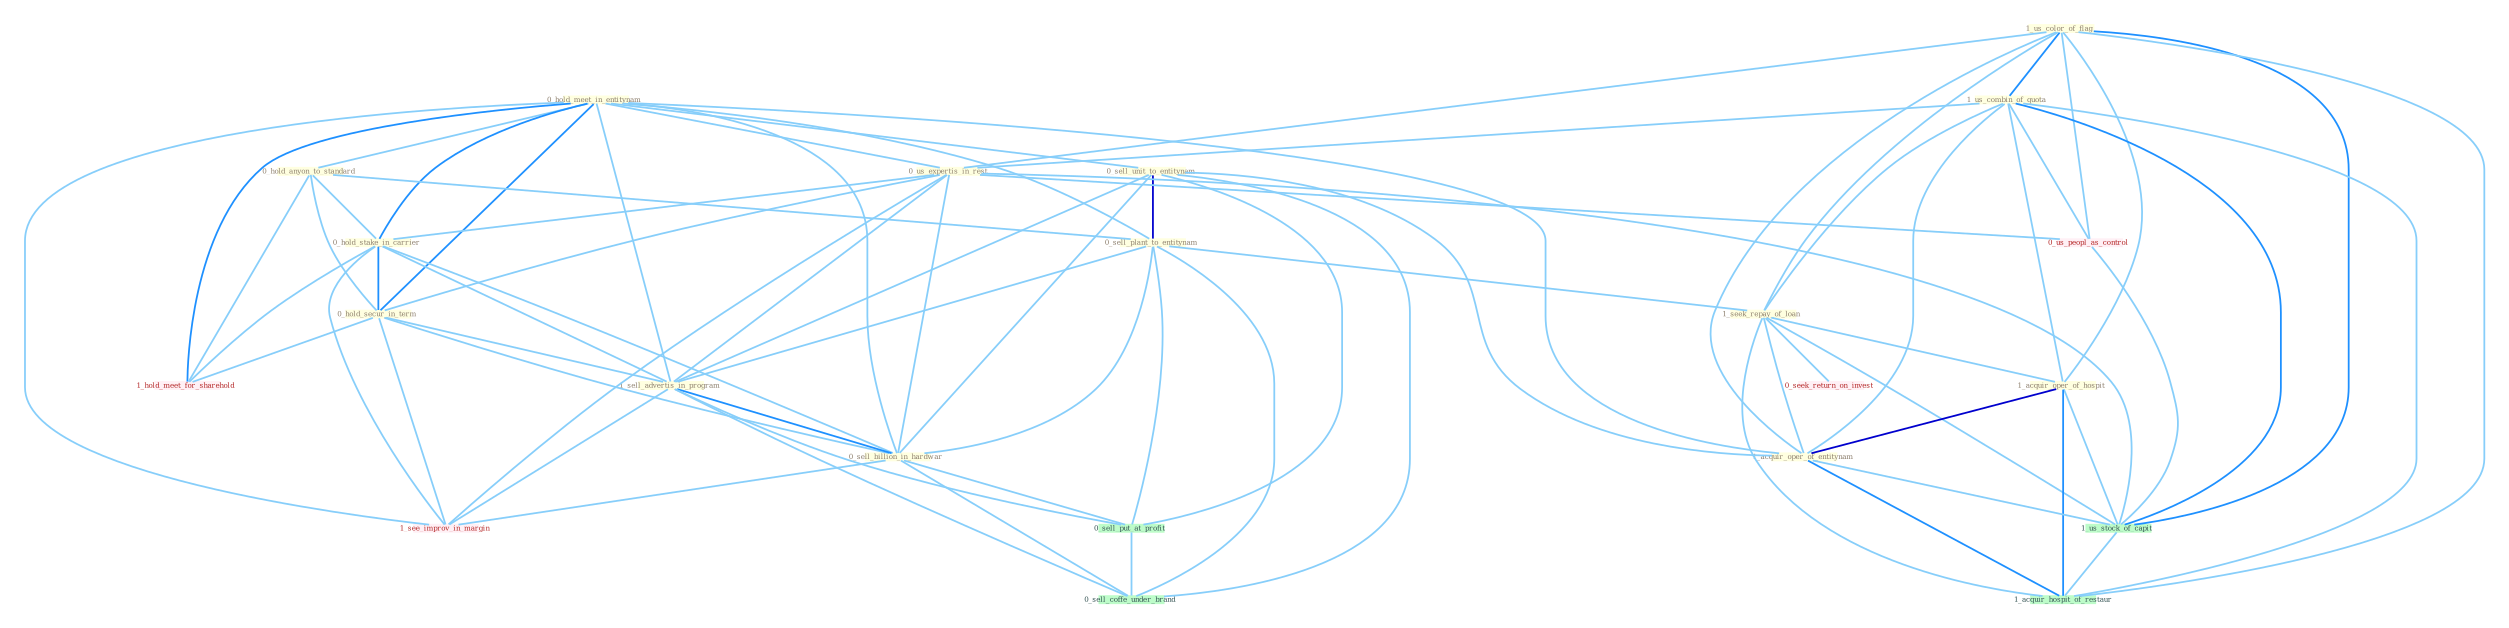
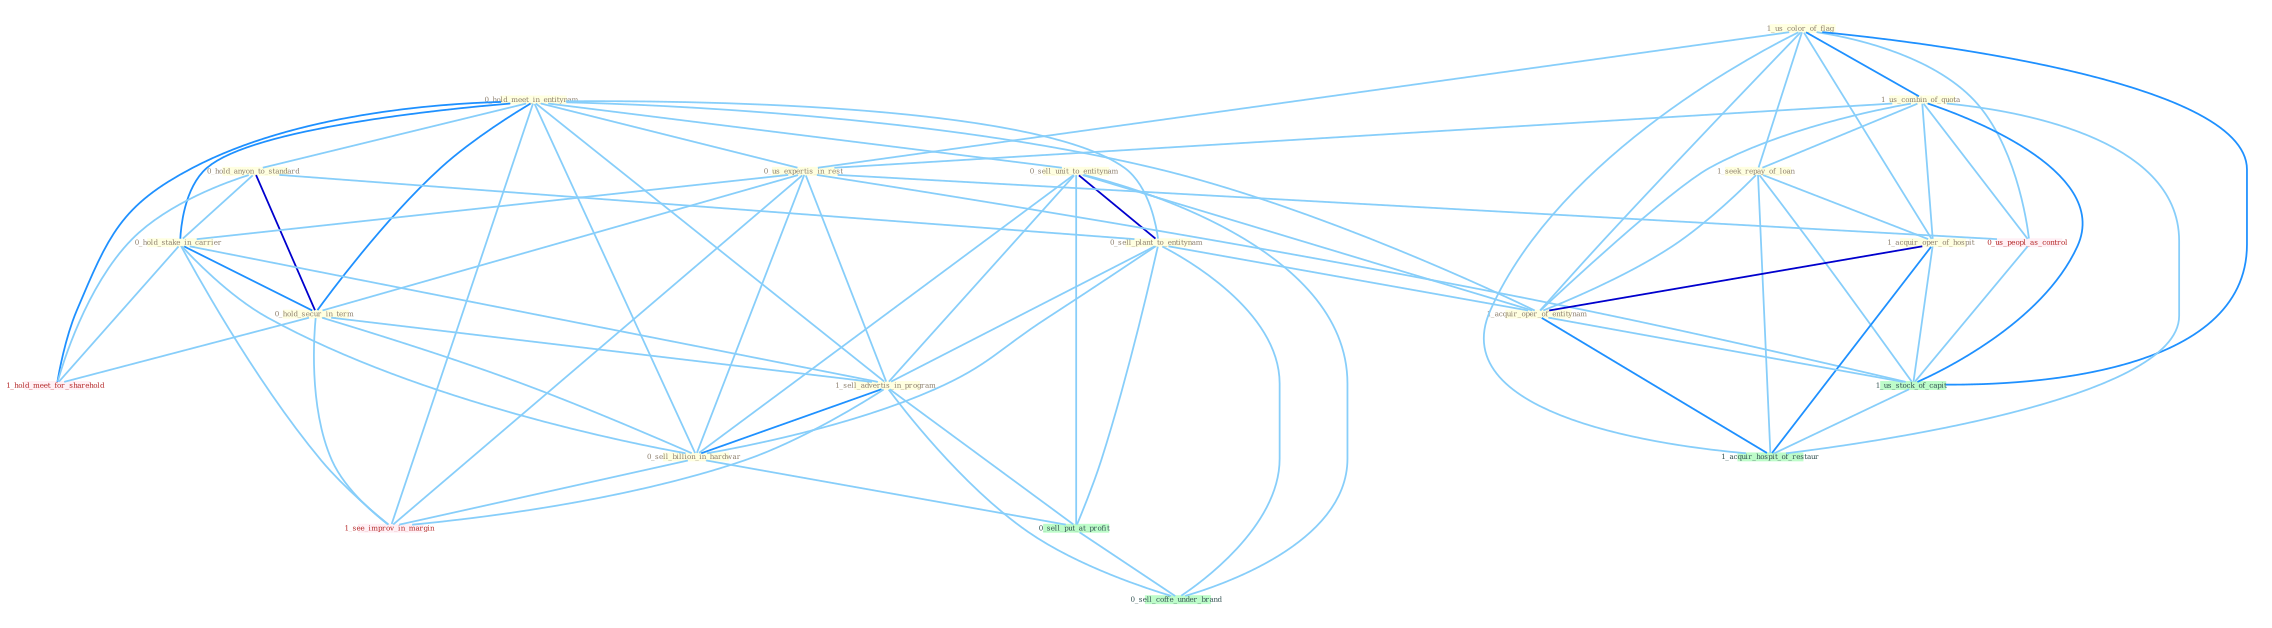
  graph {
    node [color="#ffffe0" fixedsize=true fontcolor="#8b7d6b" fontsize=4 shape=polygon style=filled]
    edge [color="#87cefa" w=1]
    "0_hold_meet_in_entitynam " [height=.06 width=.5]
    "1_us_color_of_flag " [height=.06 width=.5]
    "1_us_combin_of_quota " [height=.06 width=.5]
    "0_hold_anyon_to_standard " [height=.06 width=.5]
    "0_sell_unit_to_entitynam " [height=.06 width=.5]
    "0_us_expertis_in_rest " [height=.06 width=.5]
    "1_seek_repay_of_loan " [height=.06 width=.5]
    "1_acquir_oper_of_hospit " [height=.06 width=.5]
    "0_hold_stake_in_carrier " [height=.06 width=.5]
    "0_sell_plant_to_entitynam " [height=.06 width=.5]
    "0_hold_secur_in_term " [height=.06 width=.5]
    "1_acquir_oper_of_entitynam " [height=.06 width=.5]
    "1_sell_advertis_in_program " [height=.06 width=.5]
    "0_sell_billion_in_hardwar " [height=.06 width=.5]
    "0_us_peopl_as_control " [color="#fff0f5" fontcolor="#b22222" height=.06 width=.5]
-   "0_seek_return_on_invest " [color="#fff0f5" fontcolor="#b22222" height=.06 width=.5]
    "1_see_improv_in_margin " [color="#fff0f5" fontcolor="#b22222" height=.06 width=.5]
    "1_hold_meet_for_sharehold " [color="#fff0f5" fontcolor="#b22222" height=.06 width=.5]
    "1_us_stock_of_capit " [color="#BDFCC9" fontcolor="#2f4f4f" height=.06 width=.5]
    n20 [color="#BDFCC9" fontcolor="#2f4f4f" height=.06 label="1_acquir_hospit_of_restaur" width=.5]
    "0_sell_put_at_profit " [color="#BDFCC9" fontcolor="#2f4f4f" height=.06 width=.5]
    "0_sell_coffe_under_brand " [color="#BDFCC9" fontcolor="#2f4f4f" height=.06 width=.5]
    subgraph sub_1 {
      "0_hold_meet_in_entitynam "
      "1_us_color_of_flag "
      "1_us_combin_of_quota "
      "0_hold_anyon_to_standard "
      "0_sell_unit_to_entitynam "
      "0_us_expertis_in_rest "
      "1_seek_repay_of_loan "
      "1_acquir_oper_of_hospit "
      "0_hold_stake_in_carrier "
      "0_sell_plant_to_entitynam "
      "0_hold_secur_in_term "
      "1_acquir_oper_of_entitynam "
      "1_sell_advertis_in_program "
      "0_sell_billion_in_hardwar "
    }
    subgraph sub_2 {
      "0_us_peopl_as_control "
-     "0_seek_return_on_invest "
      "1_see_improv_in_margin "
      "1_hold_meet_for_sharehold "
    }
    "0_hold_meet_in_entitynam " -- "0_hold_anyon_to_standard "
    "0_hold_meet_in_entitynam " -- "0_sell_unit_to_entitynam "
    "0_hold_meet_in_entitynam " -- "0_us_expertis_in_rest "
    "0_hold_meet_in_entitynam " -- "0_hold_stake_in_carrier " [color="#1e90ff" w=2]
    "0_hold_meet_in_entitynam " -- "0_sell_plant_to_entitynam "
    "0_hold_meet_in_entitynam " -- "0_hold_secur_in_term " [color="#1e90ff" w=2]
    "0_hold_meet_in_entitynam " -- "1_acquir_oper_of_entitynam "
    "0_hold_meet_in_entitynam " -- "1_sell_advertis_in_program "
    "0_hold_meet_in_entitynam " -- "0_sell_billion_in_hardwar "
    "0_hold_meet_in_entitynam " -- "1_see_improv_in_margin "
    "0_hold_meet_in_entitynam " -- "1_hold_meet_for_sharehold " [color="#1e90ff" w=2]
    "1_us_color_of_flag " -- "1_us_combin_of_quota " [color="#1e90ff" w=2]
    "1_us_color_of_flag " -- "0_us_expertis_in_rest "
    "1_us_color_of_flag " -- "1_seek_repay_of_loan "
    "1_us_color_of_flag " -- "1_acquir_oper_of_hospit "
    "1_us_color_of_flag " -- "1_acquir_oper_of_entitynam "
    "1_us_color_of_flag " -- "0_us_peopl_as_control "
    "1_us_color_of_flag " -- "1_us_stock_of_capit " [color="#1e90ff" w=2]
    "1_us_color_of_flag " -- n20
    "1_us_combin_of_quota " -- "0_us_expertis_in_rest "
    "1_us_combin_of_quota " -- "1_seek_repay_of_loan "
    "1_us_combin_of_quota " -- "1_acquir_oper_of_hospit "
    "1_us_combin_of_quota " -- "1_acquir_oper_of_entitynam "
    "1_us_combin_of_quota " -- "0_us_peopl_as_control "
    "1_us_combin_of_quota " -- "1_us_stock_of_capit " [color="#1e90ff" w=2]
    "1_us_combin_of_quota " -- n20
    "0_hold_anyon_to_standard " -- "0_hold_stake_in_carrier "
    "0_hold_anyon_to_standard " -- "0_sell_plant_to_entitynam "
-   "0_hold_anyon_to_standard " -- "0_hold_secur_in_term "
+   "0_hold_anyon_to_standard " -- "0_hold_secur_in_term " [color="#0000cd"]
    "0_hold_anyon_to_standard " -- "1_hold_meet_for_sharehold "
    "0_sell_unit_to_entitynam " -- "0_sell_plant_to_entitynam " [color="#0000cd" w=3]
    "0_sell_unit_to_entitynam " -- "1_acquir_oper_of_entitynam "
    "0_sell_unit_to_entitynam " -- "1_sell_advertis_in_program "
    "0_sell_unit_to_entitynam " -- "0_sell_billion_in_hardwar "
    "0_sell_unit_to_entitynam " -- "0_sell_put_at_profit "
    "0_sell_unit_to_entitynam " -- "0_sell_coffe_under_brand "
    "0_us_expertis_in_rest " -- "0_hold_stake_in_carrier "
    "0_us_expertis_in_rest " -- "0_hold_secur_in_term "
    "0_us_expertis_in_rest " -- "1_sell_advertis_in_program "
    "0_us_expertis_in_rest " -- "0_sell_billion_in_hardwar "
    "0_us_expertis_in_rest " -- "0_us_peopl_as_control "
    "0_us_expertis_in_rest " -- "1_see_improv_in_margin "
    "0_us_expertis_in_rest " -- "1_us_stock_of_capit "
    "1_seek_repay_of_loan " -- "1_acquir_oper_of_hospit "
    "1_seek_repay_of_loan " -- "1_acquir_oper_of_entitynam "
-   "1_seek_repay_of_loan " -- "0_seek_return_on_invest "
    "1_seek_repay_of_loan " -- "1_us_stock_of_capit "
    "1_seek_repay_of_loan " -- n20
    "1_acquir_oper_of_hospit " -- "1_acquir_oper_of_entitynam " [color="#0000cd" w=3]
    "1_acquir_oper_of_hospit " -- "1_us_stock_of_capit "
    "1_acquir_oper_of_hospit " -- n20 [color="#1e90ff" w=2]
    "0_hold_stake_in_carrier " -- "0_hold_secur_in_term " [color="#1e90ff" w=2]
    "0_hold_stake_in_carrier " -- "1_sell_advertis_in_program "
    "0_hold_stake_in_carrier " -- "0_sell_billion_in_hardwar "
    "0_hold_stake_in_carrier " -- "1_see_improv_in_margin "
    "0_hold_stake_in_carrier " -- "1_hold_meet_for_sharehold "
-   "0_sell_plant_to_entitynam " -- "1_seek_repay_of_loan "
+   "0_sell_plant_to_entitynam " -- "1_acquir_oper_of_entitynam "
    "0_sell_plant_to_entitynam " -- "1_sell_advertis_in_program "
    "0_sell_plant_to_entitynam " -- "0_sell_billion_in_hardwar "
    "0_sell_plant_to_entitynam " -- "0_sell_put_at_profit "
    "0_sell_plant_to_entitynam " -- "0_sell_coffe_under_brand "
    "0_hold_secur_in_term " -- "1_sell_advertis_in_program "
    "0_hold_secur_in_term " -- "0_sell_billion_in_hardwar "
    "0_hold_secur_in_term " -- "1_see_improv_in_margin "
    "0_hold_secur_in_term " -- "1_hold_meet_for_sharehold "
    "1_acquir_oper_of_entitynam " -- "1_us_stock_of_capit "
    "1_acquir_oper_of_entitynam " -- n20 [color="#1e90ff" w=2]
    "1_sell_advertis_in_program " -- "0_sell_billion_in_hardwar " [color="#1e90ff" w=2]
    "1_sell_advertis_in_program " -- "1_see_improv_in_margin "
    "1_sell_advertis_in_program " -- "0_sell_put_at_profit "
    "1_sell_advertis_in_program " -- "0_sell_coffe_under_brand "
    "0_sell_billion_in_hardwar " -- "1_see_improv_in_margin "
    "0_sell_billion_in_hardwar " -- "0_sell_put_at_profit "
-   "0_sell_billion_in_hardwar " -- "0_sell_coffe_under_brand "
    "0_us_peopl_as_control " -- "1_us_stock_of_capit "
    "1_us_stock_of_capit " -- n20
    "0_sell_put_at_profit " -- "0_sell_coffe_under_brand "
  }
